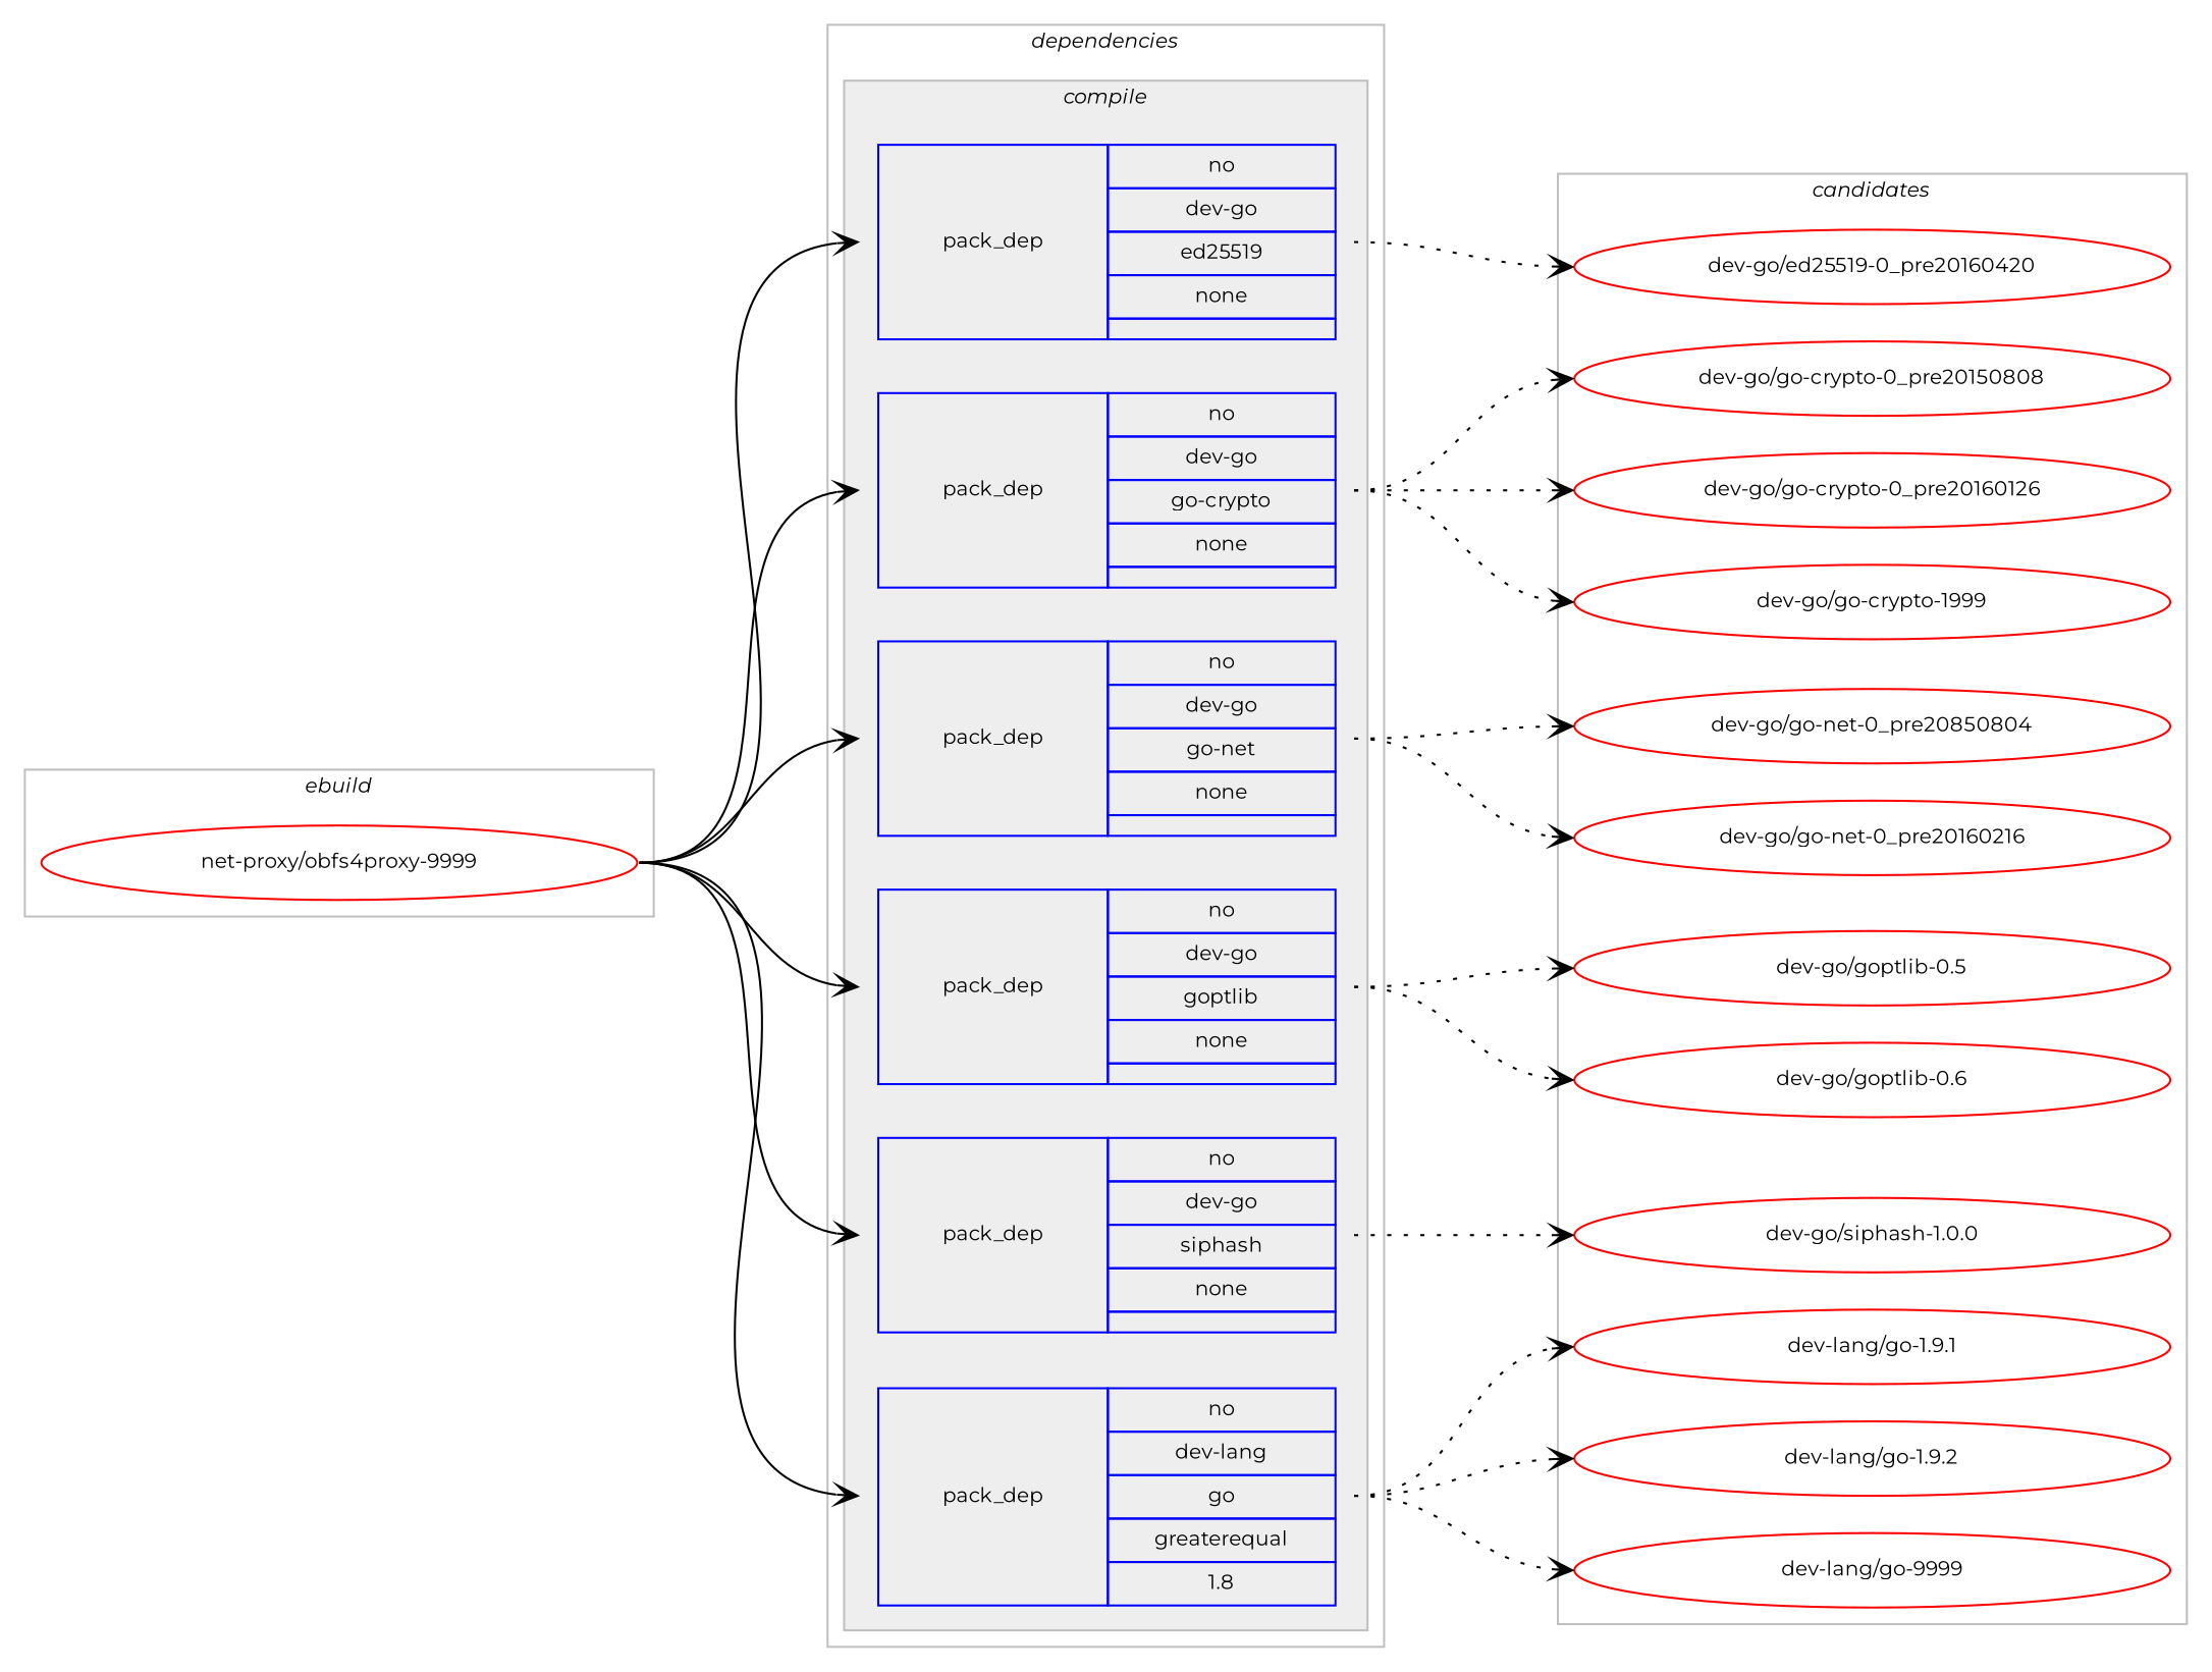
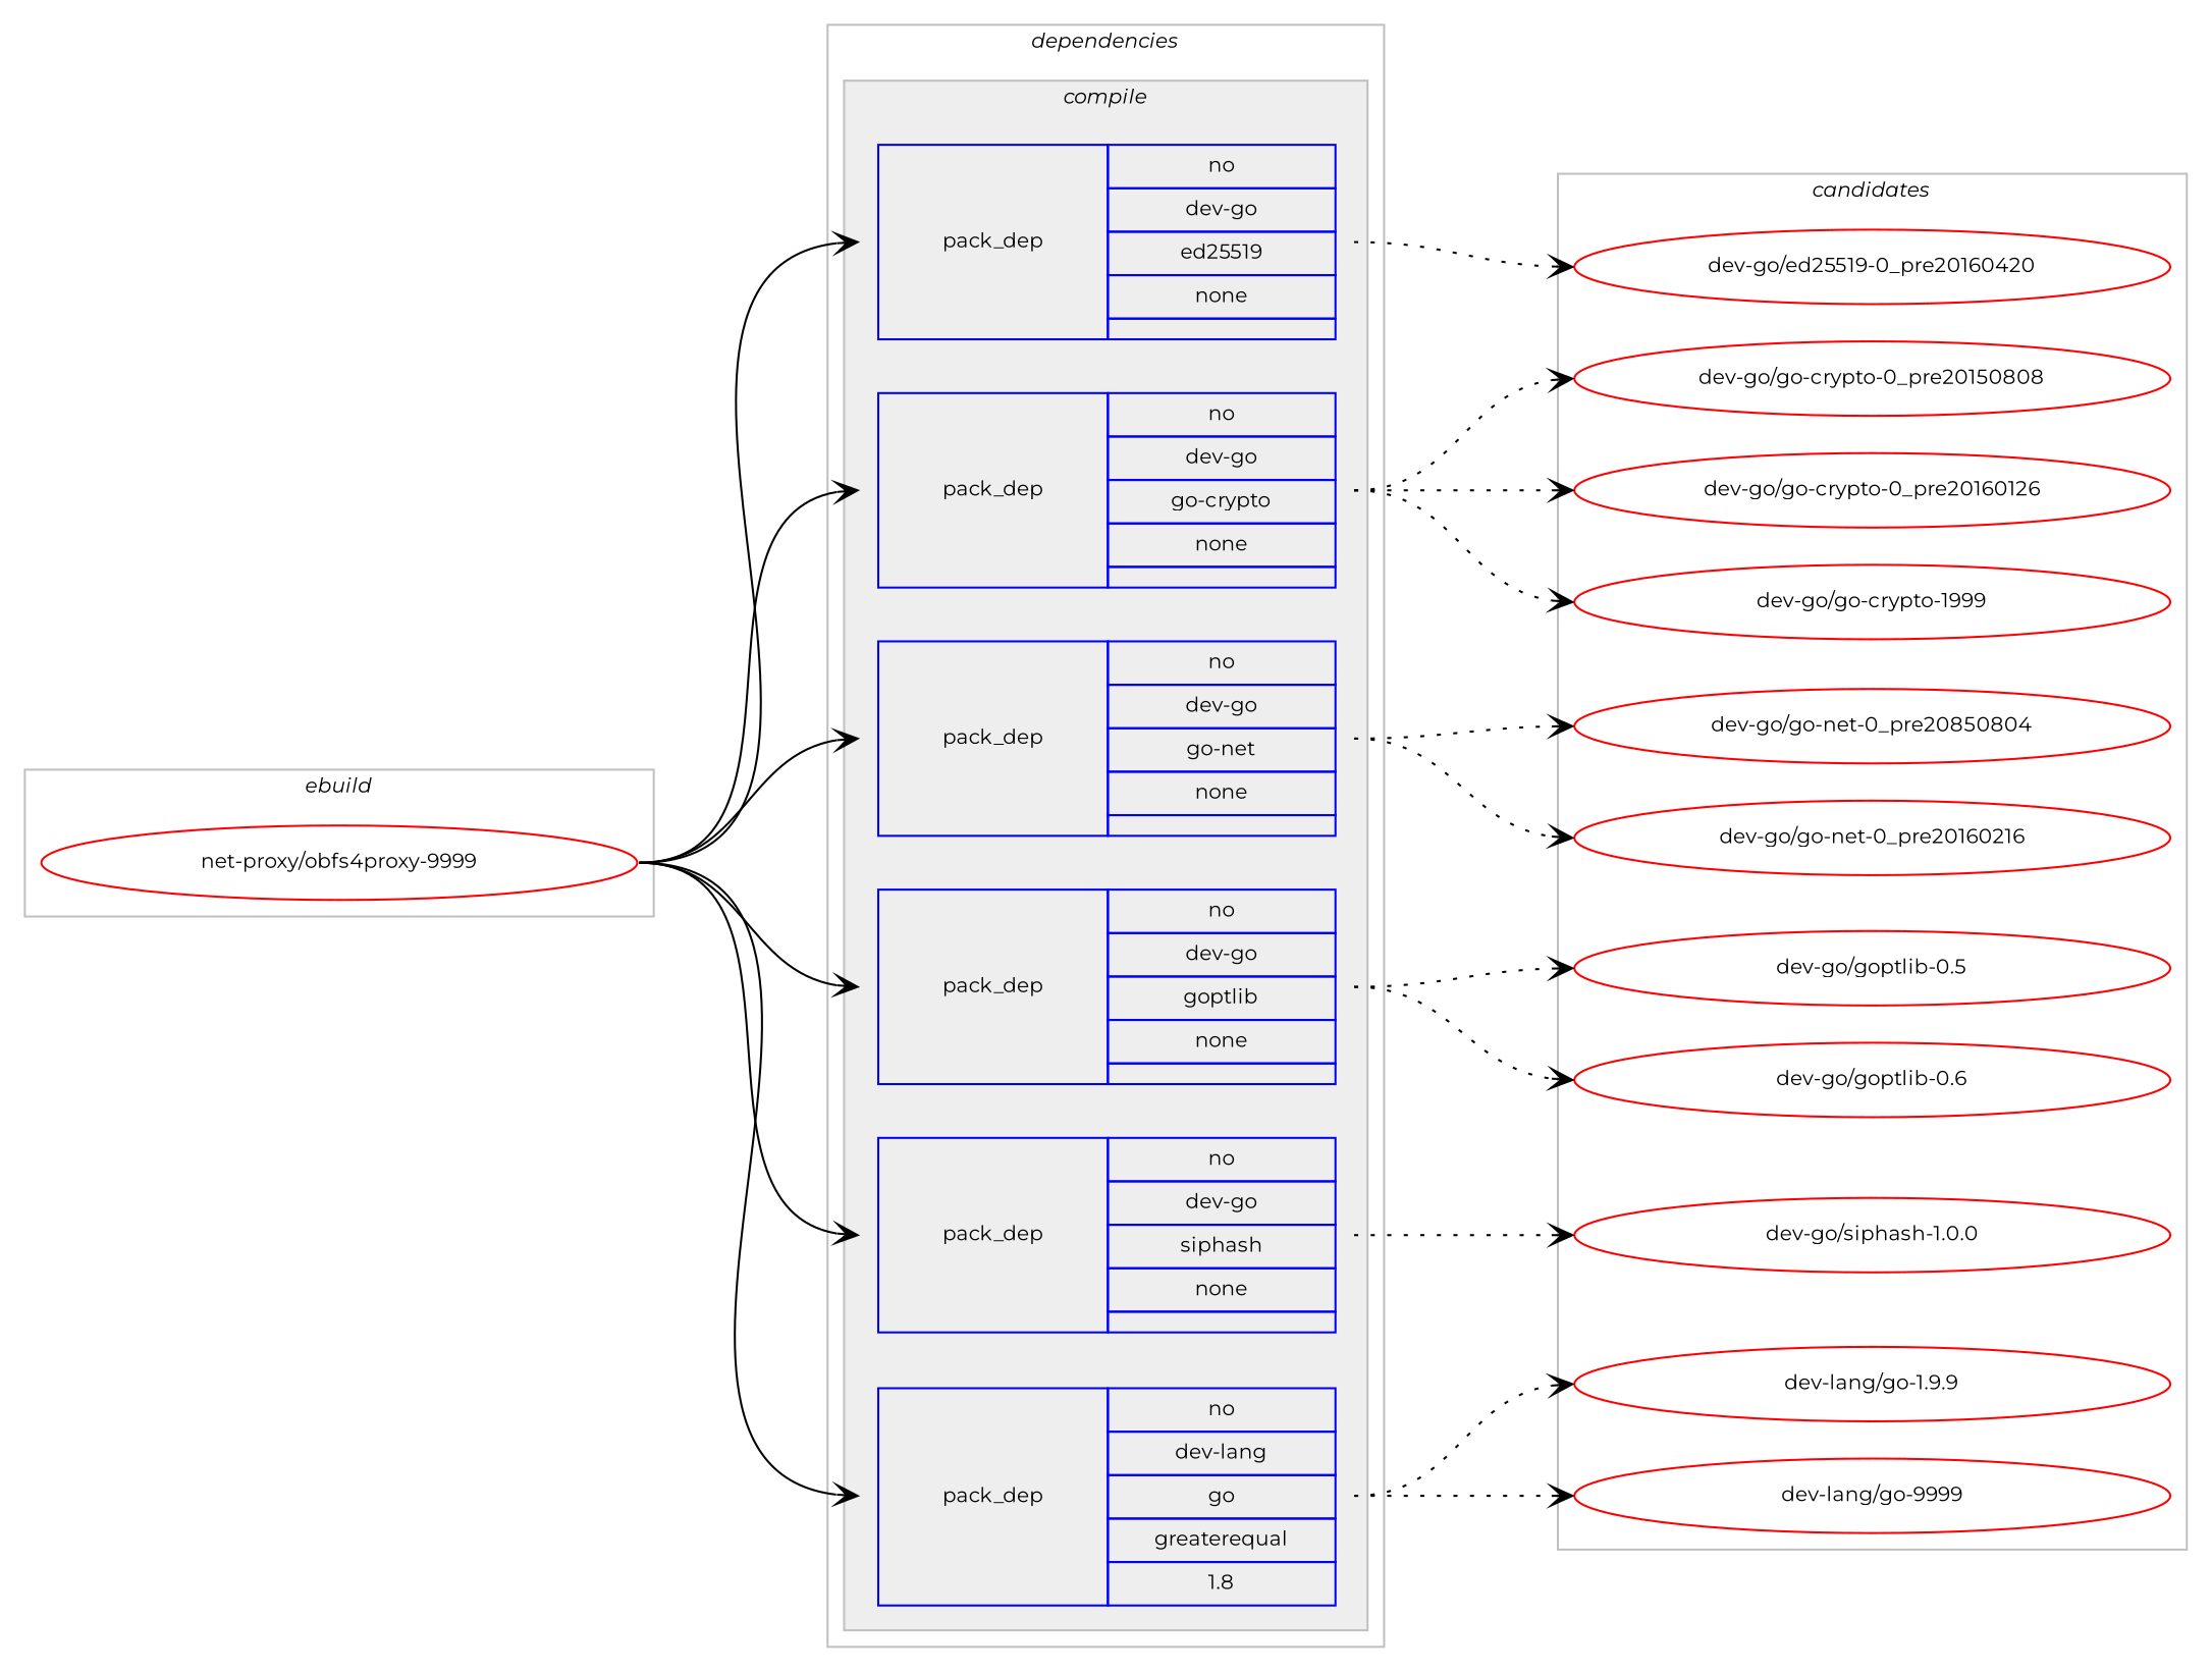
  digraph {
    compound=true
    concentrate=true
    fontname=Montserrat
    fontsize=10
    newrank=true
    rankdir=LR
    ranksep=1.5
    node [color=red fontname=Montserrat fontsize=10]
    edge [arrowhead=vee fontname=Montserrat headport=w style=dotted tailport=e weight=100]
    n1 [label="net-proxy/obfs4proxy-9999" width=4]
    n2 [color=blue label=<<TABLE BORDER="0" CELLBORDER="1" CELLSPACING="0" CELLPADDING="4" WIDTH="220"><TR><TD ROWSPAN="6" CELLPADDING="30">pack_dep</TD></TR><TR><TD WIDTH="110">no</TD></TR><TR><TD>dev-go</TD></TR><TR><TD>ed25519</TD></TR><TR><TD>none</TD></TR><TR><TD></TD></TR></TABLE>> shape=none]
    n3 [color=blue label=<<TABLE BORDER="0" CELLBORDER="1" CELLSPACING="0" CELLPADDING="4" WIDTH="220"><TR><TD ROWSPAN="6" CELLPADDING="30">pack_dep</TD></TR><TR><TD WIDTH="110">no</TD></TR><TR><TD>dev-go</TD></TR><TR><TD>go-crypto</TD></TR><TR><TD>none</TD></TR><TR><TD></TD></TR></TABLE>> shape=none]
    n4 [color=blue label=<<TABLE BORDER="0" CELLBORDER="1" CELLSPACING="0" CELLPADDING="4" WIDTH="220"><TR><TD ROWSPAN="6" CELLPADDING="30">pack_dep</TD></TR><TR><TD WIDTH="110">no</TD></TR><TR><TD>dev-go</TD></TR><TR><TD>go-net</TD></TR><TR><TD>none</TD></TR><TR><TD></TD></TR></TABLE>> shape=none]
    n5 [color=blue label=<<TABLE BORDER="0" CELLBORDER="1" CELLSPACING="0" CELLPADDING="4" WIDTH="220"><TR><TD ROWSPAN="6" CELLPADDING="30">pack_dep</TD></TR><TR><TD WIDTH="110">no</TD></TR><TR><TD>dev-go</TD></TR><TR><TD>goptlib</TD></TR><TR><TD>none</TD></TR><TR><TD></TD></TR></TABLE>> shape=none]
    n6 [color=blue label=<<TABLE BORDER="0" CELLBORDER="1" CELLSPACING="0" CELLPADDING="4" WIDTH="220"><TR><TD ROWSPAN="6" CELLPADDING="30">pack_dep</TD></TR><TR><TD WIDTH="110">no</TD></TR><TR><TD>dev-go</TD></TR><TR><TD>siphash</TD></TR><TR><TD>none</TD></TR><TR><TD></TD></TR></TABLE>> shape=none]
    n7 [color=blue label=<<TABLE BORDER="0" CELLBORDER="1" CELLSPACING="0" CELLPADDING="4" WIDTH="220"><TR><TD ROWSPAN="6" CELLPADDING="30">pack_dep</TD></TR><TR><TD WIDTH="110">no</TD></TR><TR><TD>dev-lang</TD></TR><TR><TD>go</TD></TR><TR><TD>greaterequal</TD></TR><TR><TD>1.8</TD></TR></TABLE>> shape=none]
    n8 [label="dev-go/ed25519-0_pre20160420" width=4]
    n9 [label="dev-go/go-crypto-0_pre20150808" width=4]
    n10 [label="dev-go/go-crypto-0_pre20160126" width=4]
    n11 [label="dev-go/go-crypto-1999" width=4]
    n12 [label="dev-go/go-net-0_pre20850804" width=4]
    n13 [label="dev-go/go-net-0_pre20160216" width=4]
    n14 [label="dev-go/goptlib-0.5" width=4]
    n15 [label="dev-go/goptlib-0.6" width=4]
    n16 [label="dev-go/siphash-1.0.0" width=4]
-   n17 [label="dev-lang/go-1.9.1" width=4]
-   n18 [label="dev-lang/go-1.9.2" width=4]
+   n17 [label="dev-lang/go-1.9.9" width=4]
    n19 [label="dev-lang/go-9999" width=4]
    subgraph cluster_1 {
      color=gray
      label=<<i>ebuild</i>>
      rank=same
      n1
    }
    subgraph cluster_2 {
      color=gray
      label=<<i>dependencies</i>>
      subgraph cluster_3 {
        color=gray
        fillcolor="#eeeeee"
        label=<<i>compile</i>>
        style=filled
        subgraph sub_4 {
          color=gray
          fillcolor="#eeeeee"
          label=<<i>compile</i>>
          style=filled
          n2
        }
        subgraph sub_5 {
          color=gray
          fillcolor="#eeeeee"
          label=<<i>compile</i>>
          style=filled
          n3
        }
        subgraph sub_6 {
          color=gray
          fillcolor="#eeeeee"
          label=<<i>compile</i>>
          style=filled
          n4
        }
        subgraph sub_7 {
          color=gray
          fillcolor="#eeeeee"
          label=<<i>compile</i>>
          style=filled
          n5
        }
        subgraph sub_8 {
          color=gray
          fillcolor="#eeeeee"
          label=<<i>compile</i>>
          style=filled
          n6
        }
        subgraph sub_9 {
          color=gray
          fillcolor="#eeeeee"
          label=<<i>compile</i>>
          style=filled
          n7
        }
      }
      subgraph cluster_10 {
        color=gray
        fillcolor="#eeeeee"
        label=<<i>compile and run</i>>
        style=filled
      }
      subgraph cluster_11 {
        color=gray
        fillcolor="#eeeeee"
        label=<<i>run</i>>
        style=filled
      }
    }
    subgraph cluster_12 {
      color=gray
      label=<<i>candidates</i>>
      rank=same
      subgraph sub_13 {
        color=black
        label=<<i>candidates</i>>
        nodesep=1
        rank=same
        n8
      }
      subgraph sub_14 {
        color=black
        label=<<i>candidates</i>>
        nodesep=1
        rank=same
        n9
        n10
        n11
      }
      subgraph sub_15 {
        color=black
        label=<<i>candidates</i>>
        nodesep=1
        rank=same
        n12
        n13
      }
      subgraph sub_16 {
        color=black
        label=<<i>candidates</i>>
        nodesep=1
        rank=same
        n14
        n15
      }
      subgraph sub_17 {
        color=black
        label=<<i>candidates</i>>
        nodesep=1
        rank=same
        n16
      }
      subgraph sub_18 {
        color=black
        label=<<i>candidates</i>>
        nodesep=1
        rank=same
        n17
-       n18
        n19
      }
    }
    n1 -> n2 [style=solid weight=20]
    n1 -> n3 [style=solid weight=20]
    n1 -> n4 [style=solid weight=20]
    n1 -> n5 [style=solid weight=20]
    n1 -> n6 [style=solid weight=20]
    n1 -> n7 [style=solid weight=20]
    n2 -> n8
    n3 -> n9
    n3 -> n10
    n3 -> n11
    n4 -> n12
    n4 -> n13
    n5 -> n14
    n5 -> n15
    n6 -> n16
    n7 -> n17
-   n7 -> n18
    n7 -> n19
  }
